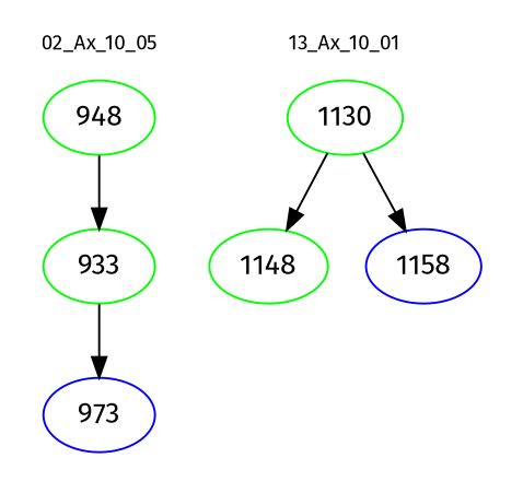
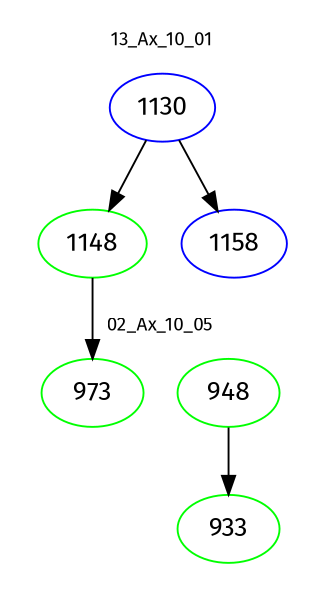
  digraph {
    fontname="Fira Sans"
    node [color=green fontname="Fira Sans"]
    edge [color=black fontname="Fira Sans"]
    n1 [label=948]
    n2 [label=933]
-   n3 [color=blue label=973]
+   n3 [label=973]
    n4 [label=1148]
-   n5 [label=1130]
+   n5 [color=blue label=1130]
    n6 [color=blue label=1158]
    subgraph cluster_1 {
      color=white
      fontsize=10
      label="02_Ax_10_05"
      n1
      n2
      n3
    }
    subgraph cluster_2 {
      color=white
      fontsize=10
      label="13_Ax_10_01"
      n4
      n5
      n6
    }
    n1 -> n2
-   n2 -> n3
+   n4 -> n3
    n5 -> n4
    n5 -> n6
  }
